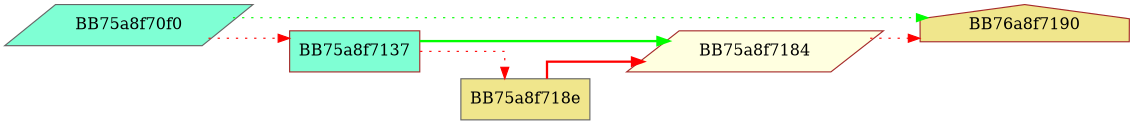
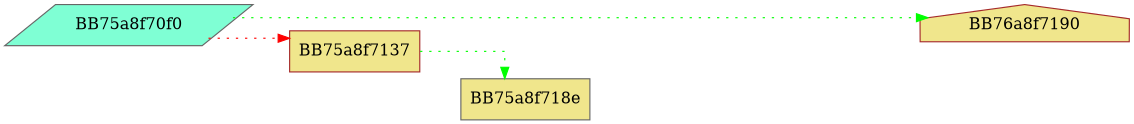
  digraph {
    rankdir=LR
    splines=ortho
    node [color=brown fillcolor=aquamarine shape=parallelogram style=filled]
    edge [color=red style=dotted]
    BB75a8f70f0 [color=gray40]
    n2 [fillcolor=khaki label=BB76a8f7190 shape=house]
-   BB75a8f7137 [shape=box]
-   BB75a8f7184 [fillcolor=lightyellow]
+   BB75a8f7137 [fillcolor=khaki shape=box]
    n5 [color=gray40 fillcolor=khaki label=BB75a8f718e shape=box]
    BB75a8f70f0 -> n2 [color=green]
    BB75a8f70f0 -> BB75a8f7137
-   BB75a8f7137 -> BB75a8f7184 [color=green style=bold]
-   BB75a8f7137 -> n5
-   BB75a8f7184 -> n2
-   n5 -> BB75a8f7184 [style=bold]
+   BB75a8f7137 -> n5 [color=green]
  }
